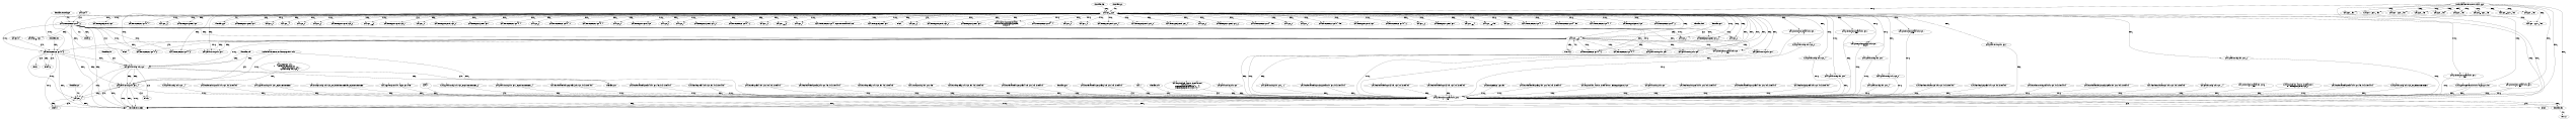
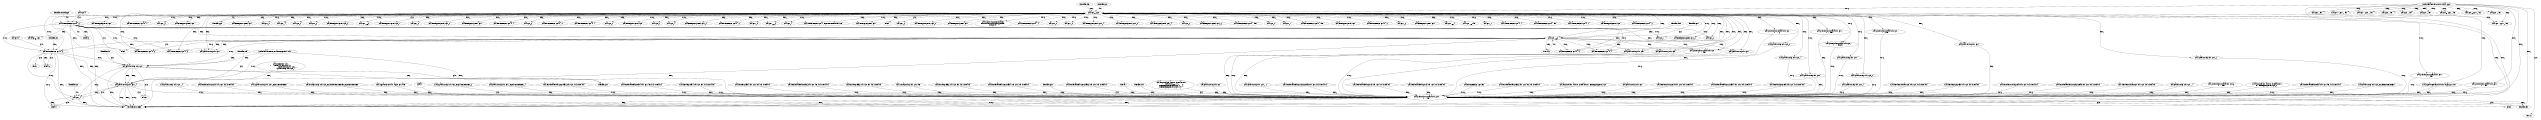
  digraph {
    n1 [label="(Call,ND_TCHECK2(tptr[0], 8))"]
    n2 [label="(Call,ipaddr_string(ndo, tptr))"]
    n3 [label="(Call,ipaddr_string(ndo, tptr+4))"]
    n4 [label="(Call,tptr+4)"]
    n5 [label="(Block,)"]
    n6 [label="(Literal,8)"]
    n7 [label="(MethodReturn,RET)"]
    n8 [label="(Block,)"]
    n9 [label="(Identifier,tptr)"]
    n10 [label="(Call,print_unknown_data(ndo, pptr, \"\n\t    \", len))"]
    n11 [label="(Literal,4)"]
    n12 [label="(Call,tptr = pptr)"]
    n13 [label="(Call,ND_TCHECK2(tptr[0], 5))"]
    n14 [label="(Call,tptr +=5)"]
    n15 [label="(Call,EXTRACT_32BITS(tptr))"]
    n16 [label="(Call,ND_TCHECK2(tptr[0], 4))"]
    n17 [label="(Call,tptr+3)"]
    n18 [label="(Call,print_unknown_data(ndo, tptr, \"\n\t      \", 8))"]
    n19 [label="(Call,EXTRACT_32BITS(tptr))"]
    n20 [label="(Call,ipaddr_string(ndo, tptr+2))"]
    n21 [label="(Identifier,pptr)"]
    n22 [label="(Call,EXTRACT_16BITS(tptr))"]
    n23 [label="(Call,ipaddr_string(ndo, tptr+4))"]
    n24 [label="(Call,EXTRACT_28BITS(tptr+2))"]
    n25 [label="(Call,tptr+2)"]
    n26 [label="(Call,tptr+4)"]
    n27 [label="(Call,ND_TCHECK2(tptr[0], 8))"]
    n28 [label="(Call,tptr+2)"]
    n29 [label="(Call,tptr+6)"]
    n30 [label="(Call,EXTRACT_16BITS(tptr+6))"]
    n31 [label="(Call,tptr +=8)"]
    n32 [label="(Call,ipaddr_string(ndo, tptr))"]
    n33 [label="(Call,EXTRACT_16BITS(tptr+1))"]
    n34 [label="(Call,tptr+2)"]
    n35 [label="(Call,EXTRACT_16BITS(tptr+2))"]
    n36 [label="(Call,ipaddr_string(ndo, tptr))"]
    n37 [label="(Call,ND_TCHECK2(tptr[0], 4))"]
    n38 [label="(Call,EXTRACT_32BITS(tptr))"]
    n39 [label="(Call,ND_TCHECK2(tptr[0], 4))"]
    n40 [label="(Call,ipaddr_string(ndo, tptr))"]
    n41 [label="(Call,tptr+6)"]
    n42 [label="(Call,ND_TCHECK2(tptr[0], 2))"]
    n43 [label="(Call,tptr < pptr + len)"]
    n44 [label="(Call,ND_TCHECK2(tptr[0], 4))"]
    n45 [label="(Call,tptr+2)"]
    n46 [label="(Call,EXTRACT_16BITS(tptr))"]
    n47 [label="(Call,tptr-3)"]
    n48 [label="(Call,tptr+4)"]
    n49 [label="(Call,EXTRACT_32BITS(tptr+2))"]
    n50 [label="(Call,ND_TCHECK2(tptr[0], 8))"]
    n51 [label="(Call,tptr+2)"]
    n52 [label="(Call,tptr += 3)"]
    n53 [label="(Call,tptr+4)"]
    n54 [label="(Call,ND_TCHECK2(tptr[0], BGP_MP_NLRI_MINSIZE))"]
    n55 [label="(Call,EXTRACT_32BITS(tptr))"]
    n56 [label="(Call,print_unknown_data(ndo, tptr, \"\n\t    \", tlen))"]
    n57 [label="(Block,)"]
    n58 [label="(Call,tptr+6)"]
    n59 [label="(Call,EXTRACT_16BITS(tptr+2))"]
    n60 [label="(Call,print_unknown_data(ndo, tptr,\"\n\t      \", length))"]
    n61 [label="(Call,EXTRACT_32BITS(tptr))"]
    n62 [label="(Call,ipaddr_string(ndo, tptr))"]
    n63 [label="(Call,tok2str(bgp_origin_values,\n\t\t\t\t\t\t\"Unknown Origin Typecode\",\n\t\t\t\t\t\ttptr[0]))"]
    n64 [label="(Call,ND_TCHECK2(tptr[0], 4))"]
    n65 [label="(Call,tptr+2)"]
    n66 [label="(Call,ipaddr_string(ndo, tptr))"]
    n67 [label="(Call,tptr+2)"]
    n68 [label="(Call,EXTRACT_16BITS(tptr+4))"]
    n69 [label="(Call,EXTRACT_32BITS(tptr+2))"]
    n70 [label="(Call,EXTRACT_32BITS(tptr+4))"]
    n71 [label="(Call,tptr+6)"]
    n72 [label="(Call,ipaddr_string(ndo, tptr+2))"]
    n73 [label="(Call,EXTRACT_16BITS(tptr+6))"]
    n74 [label="(Call,print_unknown_data(ndo, tptr, \"\n\t    \", tlen))"]
    n75 [label="(Call,ND_TCHECK2(tptr[0], tlen))"]
    n76 [label="(Call,tptr+2)"]
    n77 [label="(Call,tptr+1)"]
    n78 [label="(Call,ipaddr_string(ndo, tptr))"]
    n79 [label="(Call,ND_TCHECK2(tptr[0], tlen))"]
    n80 [label="(Call,EXTRACT_16BITS(tptr))"]
    n81 [label="(Call,ND_TCHECK2(tptr[0], 3))"]
    n82 [label="(Call,tptr+6)"]
    n83 [label="(Call,ipaddr_string(ndo, tptr))"]
    n84 [label="(Call,EXTRACT_16BITS(tptr))"]
    n85 [label="(Call,tptr+2)"]
    n86 [label="(Call,tptr +=4)"]
    n87 [label="(Call,print_unknown_data(ndo, tptr, \"\n\t      \", tlen))"]
    n88 [label="(Call,tptr += tlen)"]
    n89 [label="(Call,tptr+7)"]
    n90 [label="(Call,tptr+1)"]
    n91 [label="(Call,ipaddr_string(ndo, tptr+2))"]
    n92 [label="(Call,ND_TCHECK2(tptr[0], 4))"]
    n93 [label="(Call,print_unknown_data(ndo, tptr, \"\n\t    \", tlen))"]
    n94 [label="(Call,ND_TCHECK2(tptr[0], len))"]
    n95 [label="(Call,ND_TCHECK2(tptr[0], 8))"]
    n96 [label="(Call,ND_TCHECK2(tptr[0], 4))"]
    n97 [label="(Call,EXTRACT_32BITS(tptr))"]
    n98 [label="(Call,ND_TCHECK2(tptr[0], 3))"]
    n99 [label="(Call,ND_TCHECK2(tptr[0], 8))"]
    n100 [label="(Call,flags = *tptr)"]
    n101 [label="(Block,)"]
    n102 [label="(Literal,5)"]
    n103 [label="(Literal,5)"]
    n104 [label="(MethodParameterIn,const u_char *pptr)"]
    n105 [label="(Call,pptr + len)"]
    n106 [label="(Call,tptr < pptr + len)"]
    n107 [label="(Call,tptr < pptr + len)"]
    n108 [label="(Call,pptr + len)"]
    n109 [label="(Call,pptr + len)"]
    n110 [label="(Call,pptr + len)"]
    n111 [label="(Call,bgp_attr_get_as_size(ndo, atype, pptr, len))"]
    n112 [label="(Call,tptr = pptr + len)"]
    n113 [label="(Call,tptr = pptr + len)"]
    n114 [label="(Call,pptr + len)"]
    n115 [label="(Call,print_unknown_data(ndo, pptr, \"\n\t    \", len))"]
    n116 [label=1000121]
    n117 [label="(Identifier,len)"]
    n118 [label="(Block,)"]
    n119 [label="(Call,decode_prefix4(ndo, tptr, len, buf, sizeof(buf)))"]
    n120 [label="(Call,decode_labeled_prefix6(ndo, tptr, len, buf, sizeof(buf)))"]
    n121 [label="(Call,decode_prefix6(ndo, tptr, len, buf, sizeof(buf)))"]
    n122 [label="(Identifier,tunnel_type)"]
    n123 [label="(Identifier,tptr)"]
    n124 [label="(MethodParameterIn,netdissect_options *ndo)"]
    n125 [label="(Call,isonsap_string(ndo, tptr, tlen))"]
    n126 [label="(Identifier,tlen)"]
    n127 [label="(Call,decode_prefix6(ndo, tptr, len, buf, sizeof(buf)))"]
    n128 [label="(Call,decode_labeled_vpn_prefix4(ndo, tptr, buf, sizeof(buf)))"]
    n129 [label="(Identifier,pptr)"]
    n130 [label="(Identifier,tlen)"]
    n131 [label="(Call,decode_labeled_vpn_prefix6(ndo, tptr, buf, sizeof(buf)))"]
    n132 [label="(Identifier,tptr)"]
-   n133 [label="(Call,1)"]
+   n133 [label="(Literal,1)"]
    n134 [label="(Identifier,ndo)"]
    n135 [label="(Call,as_printf(ndo, astostr, sizeof(astostr),\n\t\t\t\tas_size == 2 ?\n\t\t\t\tEXTRACT_16BITS(&tptr[2 + i]) :\n\t\t\t\tEXTRACT_32BITS(&tptr[2 + i])))"]
    n136 [label="(Call,ipaddr_string(ndo, tptr))"]
    n137 [label="(Call,ipaddr_string(ndo, tptr + 2))"]
    n138 [label="(Call,decode_labeled_vpn_clnp_prefix(ndo, tptr, buf, sizeof(buf)))"]
    n139 [label="(Call,decode_labeled_vpn_l2(ndo, tptr, buf, sizeof(buf)))"]
    n140 [label="(Call,decode_labeled_vpn_l2(ndo, tptr, buf, sizeof(buf)))"]
    n141 [label="(Call,ND_TCHECK2(*pptr,len))"]
    n142 [label="(Identifier,tptr)"]
    n143 [label="(Call,decode_labeled_prefix6(ndo, tptr, len, buf, sizeof(buf)))"]
    n144 [label="(Call,as_printf(ndo, astostr, sizeof(astostr), EXTRACT_32BITS(tptr)))"]
    n145 [label="(Call,ipaddr_string(ndo, tptr))"]
    n146 [label="(Call,decode_mdt_vpn_nlri(ndo, tptr, buf, sizeof(buf)))"]
    n147 [label="(Identifier,ndo)"]
    n148 [label="(Call,decode_labeled_vpn_prefix4(ndo, tptr, buf, sizeof(buf)))"]
    n149 [label="(Call,decode_clnp_prefix(ndo, tptr, buf, sizeof(buf)))"]
    n150 [label="(Call,ipaddr_string(ndo, tptr+4))"]
    n151 [label="(Identifier,ndo)"]
    n152 [label="(Call,decode_multicast_vpn(ndo, tptr, buf, sizeof(buf)))"]
    n153 [label="(Call,decode_clnp_prefix(ndo, tptr, buf, sizeof(buf)))"]
    n154 [label="(Call,decode_rt_routing_info(ndo, tptr, buf, sizeof(buf)))"]
    n155 [label="(Call,ND_PRINT((ndo, \"\n\t      Sender %s, P-Group %s\",\n                           ipaddr_string(ndo, tptr),\n                           ipaddr_string(ndo, tptr+4))))"]
    n156 [label="(Identifier,ndo)"]
    n157 [label="(Call,decode_labeled_vpn_clnp_prefix(ndo, tptr, buf, sizeof(buf)))"]
    n158 [label="(Call,decode_multicast_vpn(ndo, tptr, buf, sizeof(buf)))"]
    n159 [label="(Call,ipaddr_string(ndo, tptr + 4))"]
    n160 [label="(Call,print_unknown_data(ndo, tptr-3, \"\n\t    \", tlen))"]
    n161 [label="(Call,as_printf(ndo, astostr, sizeof(astostr),\n\t\t\t    EXTRACT_32BITS(tptr+2)))"]
    n162 [label="(Call,tptr[0])"]
    n163 [label="(Call,decode_labeled_prefix4(ndo, tptr, len, buf, sizeof(buf)))"]
    n164 [label="(Call,ipaddr_string(ndo, tptr+BGP_PRINT_RD_LEN))"]
    n165 [label="(Call,ipaddr_string(ndo, tptr + 4))"]
    n166 [label="(Call,decode_mdt_vpn_nlri(ndo, tptr, buf, sizeof(buf)))"]
    n167 [label="(Call,ip6addr_string(ndo, tptr+BGP_VPN_RD_LEN))"]
    n168 [label="(Call,isonsap_string(ndo, tptr+BGP_VPN_RD_LEN,tlen-BGP_VPN_RD_LEN))"]
    n169 [label="(Call,bgp_attr_print(ndo, atype, tptr, alen))"]
    n170 [label="(Call,tptr[0])"]
    n171 [label="(Literal,\"\n\t    \")"]
    n172 [label="(Call,ip6addr_string(ndo, tptr+BGP_VPN_RD_LEN+3))"]
    n173 [label="(Call,ipaddr_string(ndo, tptr+BGP_VPN_RD_LEN+4))"]
    n174 [label="(Call,decode_labeled_vpn_prefix6(ndo, tptr, buf, sizeof(buf)))"]
    n175 [label="(Call,decode_labeled_prefix4(ndo, tptr, len, buf, sizeof(buf)))"]
    n176 [label="(Call,decode_prefix4(ndo, tptr, len, buf, sizeof(buf)))"]
    n1 -> n2 [label="DDG: "]
    n1 -> n3 [label="DDG: "]
    n1 -> n4 [label="DDG: "]
    n1 -> n5 [label="AST: "]
    n1 -> n6 [label="CFG: "]
    n1 -> n7 [label="DDG: "]
    n1 -> n7 [label="DDG: "]
    n2 -> n3 [label="DDG: "]
    n2 -> n3 [label="DDG: "]
    n2 -> n4 [label="DDG: "]
    n2 -> n7 [label="DDG: "]
    n2 -> n8 [label="AST: "]
    n2 -> n9 [label="CFG: "]
    n3 -> n4 [label="CFG: "]
    n3 -> n7 [label="DDG: "]
    n3 -> n7 [label="DDG: "]
    n3 -> n7 [label="DDG: "]
    n3 -> n8 [label="AST: "]
    n3 -> n10 [label="DDG: "]
    n4 -> n3 [label="AST: "]
    n4 -> n7 [label="DDG: "]
    n4 -> n11 [label="CFG: "]
    n6 -> n1 [label="AST: "]
    n9 -> n2 [label="AST: "]
    n10 -> n7 [label="DDG: "]
    n10 -> n7 [label="DDG: "]
    n10 -> n7 [label="DDG: "]
    n10 -> n7 [label="DDG: "]
    n10 -> n117 [label="CFG: "]
    n10 -> n118 [label="AST: "]
    n11 -> n4 [label="AST: "]
    n12 -> n1 [label="DDG: "]
    n12 -> n2 [label="DDG: "]
    n12 -> n7 [label="DDG: "]
    n12 -> n7 [label="DDG: "]
    n12 -> n13 [label="DDG: "]
    n12 -> n14 [label="DDG: "]
    n12 -> n15 [label="DDG: "]
    n12 -> n16 [label="DDG: "]
    n12 -> n17 [label="DDG: "]
    n12 -> n18 [label="DDG: "]
    n12 -> n19 [label="DDG: "]
    n12 -> n20 [label="DDG: "]
    n12 -> n21 [label="CFG: "]
    n12 -> n22 [label="DDG: "]
    n12 -> n23 [label="DDG: "]
    n12 -> n24 [label="DDG: "]
    n12 -> n25 [label="DDG: "]
    n12 -> n26 [label="DDG: "]
    n12 -> n27 [label="DDG: "]
    n12 -> n28 [label="DDG: "]
    n12 -> n29 [label="DDG: "]
    n12 -> n30 [label="DDG: "]
    n12 -> n31 [label="AST: "]
    n12 -> n32 [label="DDG: "]
    n12 -> n33 [label="DDG: "]
    n12 -> n34 [label="DDG: "]
    n12 -> n35 [label="DDG: "]
    n12 -> n36 [label="DDG: "]
    n12 -> n37 [label="DDG: "]
    n12 -> n38 [label="DDG: "]
    n12 -> n39 [label="DDG: "]
    n12 -> n40 [label="DDG: "]
    n12 -> n41 [label="DDG: "]
    n12 -> n42 [label="DDG: "]
    n12 -> n43 [label="DDG: "]
    n12 -> n44 [label="DDG: "]
    n12 -> n45 [label="DDG: "]
    n12 -> n46 [label="DDG: "]
    n12 -> n47 [label="DDG: "]
    n12 -> n48 [label="DDG: "]
    n12 -> n49 [label="DDG: "]
    n12 -> n50 [label="DDG: "]
    n12 -> n51 [label="DDG: "]
    n12 -> n52 [label="DDG: "]
    n12 -> n53 [label="DDG: "]
    n12 -> n54 [label="DDG: "]
    n12 -> n55 [label="DDG: "]
    n12 -> n56 [label="DDG: "]
    n12 -> n57 [label="AST: "]
    n12 -> n58 [label="DDG: "]
    n12 -> n59 [label="DDG: "]
    n12 -> n60 [label="DDG: "]
    n12 -> n61 [label="DDG: "]
    n12 -> n62 [label="DDG: "]
    n12 -> n63 [label="DDG: "]
    n12 -> n64 [label="DDG: "]
    n12 -> n65 [label="DDG: "]
    n12 -> n66 [label="DDG: "]
    n12 -> n67 [label="DDG: "]
    n12 -> n68 [label="DDG: "]
    n12 -> n69 [label="DDG: "]
    n12 -> n70 [label="DDG: "]
    n12 -> n71 [label="DDG: "]
    n12 -> n72 [label="DDG: "]
    n12 -> n73 [label="DDG: "]
    n12 -> n74 [label="DDG: "]
    n12 -> n75 [label="DDG: "]
    n12 -> n76 [label="DDG: "]
    n12 -> n77 [label="DDG: "]
    n12 -> n78 [label="DDG: "]
    n12 -> n79 [label="DDG: "]
    n12 -> n80 [label="DDG: "]
    n12 -> n81 [label="DDG: "]
    n12 -> n82 [label="DDG: "]
    n12 -> n83 [label="DDG: "]
    n12 -> n84 [label="DDG: "]
    n12 -> n85 [label="DDG: "]
    n12 -> n86 [label="DDG: "]
    n12 -> n87 [label="DDG: "]
    n12 -> n88 [label="DDG: "]
    n12 -> n89 [label="DDG: "]
    n12 -> n90 [label="DDG: "]
    n12 -> n91 [label="DDG: "]
    n12 -> n92 [label="DDG: "]
    n12 -> n93 [label="DDG: "]
    n12 -> n94 [label="DDG: "]
    n12 -> n95 [label="DDG: "]
    n12 -> n96 [label="DDG: "]
    n12 -> n97 [label="DDG: "]
    n12 -> n98 [label="DDG: "]
    n12 -> n99 [label="DDG: "]
    n13 -> n1 [label="DDG: "]
    n13 -> n7 [label="DDG: "]
    n13 -> n7 [label="DDG: "]
    n13 -> n14 [label="DDG: "]
-   n13 -> n24 [label="DDG: "]
    n13 -> n27 [label="DDG: "]
    n13 -> n37 [label="DDG: "]
    n13 -> n85 [label="DDG: "]
    n13 -> n87 [label="DDG: "]
    n13 -> n90 [label="DDG: "]
    n13 -> n95 [label="DDG: "]
    n13 -> n99 [label="DDG: "]
    n13 -> n100 [label="DDG: "]
    n13 -> n101 [label="AST: "]
    n13 -> n102 [label="CFG: "]
    n14 -> n1 [label="DDG: "]
    n14 -> n2 [label="DDG: "]
+   n14 -> n7 [label="DDG: "]
    n14 -> n27 [label="DDG: "]
    n14 -> n32 [label="DDG: "]
    n14 -> n37 [label="DDG: "]
    n14 -> n40 [label="DDG: "]
    n14 -> n62 [label="DDG: "]
    n14 -> n78 [label="DDG: "]
    n14 -> n87 [label="DDG: "]
    n14 -> n95 [label="DDG: "]
    n14 -> n99 [label="DDG: "]
    n14 -> n101 [label="AST: "]
    n14 -> n103 [label="CFG: "]
    n18 -> n10 [label="DDG: "]
    n20 -> n10 [label="DDG: "]
    n21 -> n12 [label="AST: "]
    n23 -> n10 [label="DDG: "]
    n32 -> n10 [label="DDG: "]
    n36 -> n10 [label="DDG: "]
    n40 -> n10 [label="DDG: "]
    n56 -> n10 [label="DDG: "]
    n60 -> n10 [label="DDG: "]
    n62 -> n10 [label="DDG: "]
    n66 -> n10 [label="DDG: "]
    n72 -> n10 [label="DDG: "]
    n74 -> n10 [label="DDG: "]
    n83 -> n10 [label="DDG: "]
    n87 -> n10 [label="DDG: "]
    n91 -> n10 [label="DDG: "]
    n93 -> n10 [label="DDG: "]
    n102 -> n13 [label="AST: "]
    n103 -> n14 [label="AST: "]
    n104 -> n7 [label="DDG: "]
    n104 -> n10 [label="DDG: "]
    n104 -> n12 [label="DDG: "]
    n104 -> n43 [label="DDG: "]
    n104 -> n105 [label="DDG: "]
    n104 -> n106 [label="DDG: "]
    n104 -> n107 [label="DDG: "]
    n104 -> n108 [label="DDG: "]
    n104 -> n109 [label="DDG: "]
    n104 -> n110 [label="DDG: "]
    n104 -> n111 [label="DDG: "]
    n104 -> n112 [label="DDG: "]
    n104 -> n113 [label="DDG: "]
    n104 -> n114 [label="DDG: "]
    n104 -> n115 [label="DDG: "]
-   n117 -> n116 [label="AST: "]
+   n104 -> n116 [label="AST: "]
    n111 -> n10 [label="DDG: "]
    n111 -> n10 [label="DDG: "]
    n115 -> n10 [label="DDG: "]
    n115 -> n10 [label="DDG: "]
    n117 -> n10 [label="AST: "]
    n119 -> n10 [label="DDG: "]
    n120 -> n10 [label="DDG: "]
    n121 -> n10 [label="DDG: "]
    n122 -> n13 [label="AST: "]
    n123 -> n4 [label="AST: "]
    n124 -> n2 [label="DDG: "]
    n124 -> n3 [label="DDG: "]
    n124 -> n10 [label="DDG: "]
    n125 -> n10 [label="DDG: "]
    n126 -> n12 [label="CFG: "]
    n127 -> n10 [label="DDG: "]
    n128 -> n10 [label="DDG: "]
    n129 -> n10 [label="AST: "]
    n130 -> n14 [label="CFG: "]
    n131 -> n10 [label="DDG: "]
    n132 -> n14 [label="AST: "]
    n133 -> n10 [label="CFG: "]
    n134 -> n10 [label="AST: "]
    n135 -> n10 [label="DDG: "]
    n136 -> n10 [label="DDG: "]
    n137 -> n10 [label="DDG: "]
    n138 -> n10 [label="DDG: "]
    n139 -> n10 [label="DDG: "]
    n140 -> n10 [label="DDG: "]
    n141 -> n10 [label="DDG: "]
    n142 -> n12 [label="AST: "]
    n143 -> n10 [label="DDG: "]
    n144 -> n10 [label="DDG: "]
    n145 -> n10 [label="DDG: "]
    n146 -> n10 [label="DDG: "]
    n147 -> n1 [label="CFG: "]
    n148 -> n10 [label="DDG: "]
    n149 -> n10 [label="DDG: "]
    n150 -> n10 [label="DDG: "]
    n151 -> n2 [label="CFG: "]
    n151 -> n3 [label="AST: "]
    n152 -> n10 [label="DDG: "]
    n153 -> n10 [label="DDG: "]
    n154 -> n10 [label="DDG: "]
    n155 -> n3 [label="CFG: "]
    n156 -> n2 [label="AST: "]
    n157 -> n10 [label="DDG: "]
    n158 -> n10 [label="DDG: "]
    n159 -> n10 [label="DDG: "]
    n160 -> n10 [label="DDG: "]
    n161 -> n10 [label="DDG: "]
    n162 -> n13 [label="AST: "]
    n163 -> n10 [label="DDG: "]
    n164 -> n10 [label="DDG: "]
    n165 -> n10 [label="DDG: "]
    n166 -> n10 [label="DDG: "]
    n167 -> n10 [label="DDG: "]
    n168 -> n10 [label="DDG: "]
    n169 -> n10 [label="DDG: "]
    n170 -> n1 [label="AST: "]
    n171 -> n10 [label="AST: "]
    n172 -> n10 [label="DDG: "]
    n173 -> n10 [label="DDG: "]
    n174 -> n10 [label="DDG: "]
    n175 -> n10 [label="DDG: "]
    n176 -> n10 [label="DDG: "]
  }
